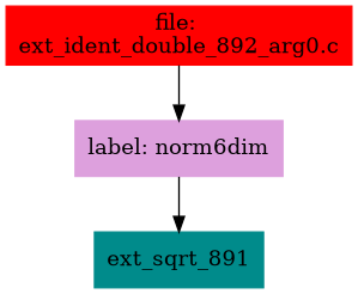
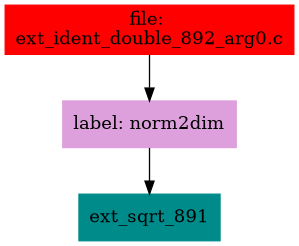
  digraph {
    node [shape=box style=filled]
    n1 [color=red label="file: \next_ident_double_892_arg0.c"]
-   n2 [color=plum label="label: norm6dim"]
+   n2 [color=plum label="label: norm2dim"]
    n3 [color=cyan4 label=ext_sqrt_891]
    n1 -> n2
    n2 -> n3
  }
